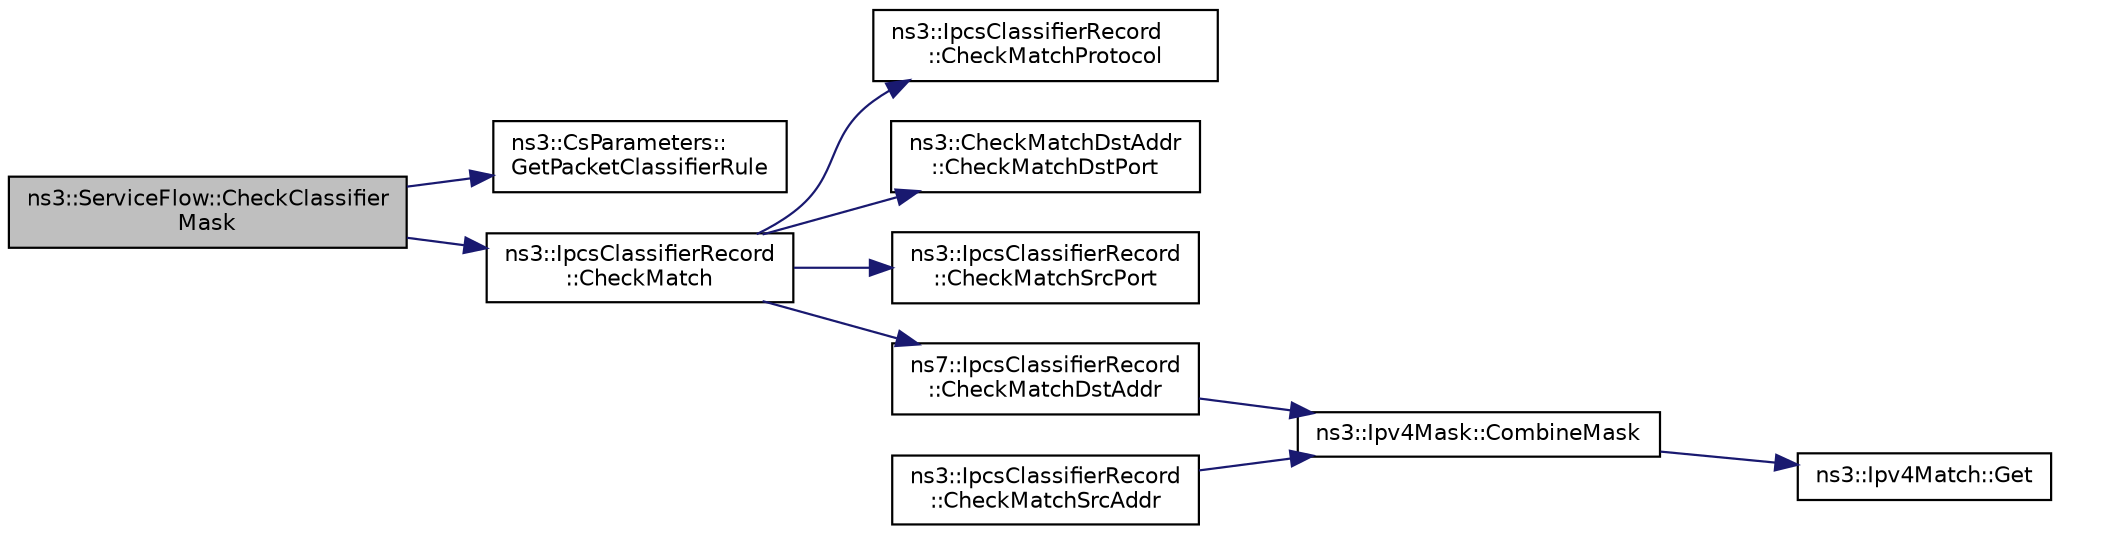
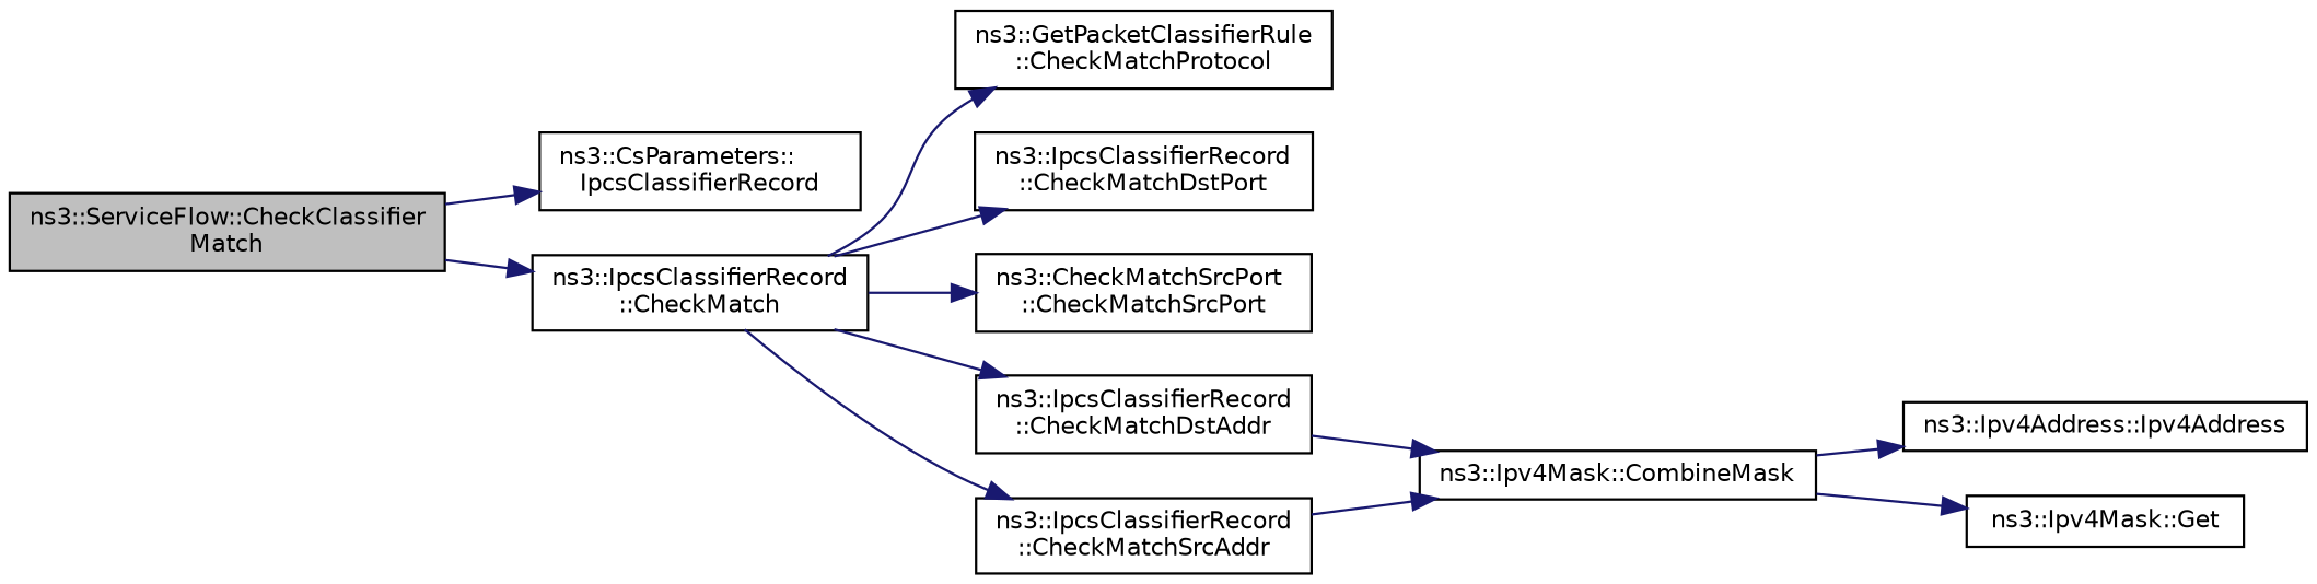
  digraph {
    rankdir=LR
    node [color=black fillcolor=white fontname=Helvetica fontsize=10 shape=record style=filled]
    edge [color=midnightblue fontname=Helvetica fontsize=10 labelfontname=Helvetica labelfontsize=10 style=solid]
-   n1 [fillcolor=grey75 fontcolor=black height=0.2 label="ns3::ServiceFlow::CheckClassifier\lMask" width=0.4]
-   n2 [height=0.2 label="ns3::CsParameters::\lGetPacketClassifierRule" width=0.4]
+   n1 [fillcolor=grey75 fontcolor=black height=0.2 label="ns3::ServiceFlow::CheckClassifier\lMatch" width=0.4]
+   n2 [height=0.2 label="ns3::CsParameters::\lIpcsClassifierRecord" width=0.4]
    n3 [height=0.2 label="ns3::IpcsClassifierRecord\l::CheckMatch" width=0.4]
-   n4 [height=0.2 label="ns3::IpcsClassifierRecord\l::CheckMatchProtocol" width=0.4]
-   n5 [height=0.2 label="ns3::CheckMatchDstAddr\l::CheckMatchDstPort" width=0.4]
-   n6 [height=0.2 label="ns3::IpcsClassifierRecord\l::CheckMatchSrcPort" width=0.4]
-   n7 [height=0.2 label="ns7::IpcsClassifierRecord\l::CheckMatchDstAddr" width=0.4]
+   n4 [height=0.2 label="ns3::GetPacketClassifierRule\l::CheckMatchProtocol" width=0.4]
+   n5 [height=0.2 label="ns3::IpcsClassifierRecord\l::CheckMatchDstPort" width=0.4]
+   n6 [height=0.2 label="ns3::CheckMatchSrcPort\l::CheckMatchSrcPort" width=0.4]
+   n7 [height=0.2 label="ns3::IpcsClassifierRecord\l::CheckMatchDstAddr" width=0.4]
    n8 [height=0.2 label="ns3::IpcsClassifierRecord\l::CheckMatchSrcAddr" width=0.4]
    n9 [height=0.2 label="ns3::Ipv4Mask::CombineMask" width=0.4]
-   n11 [height=0.2 label="ns3::Ipv4Match::Get" width=0.4]
+   n10 [height=0.2 label="ns3::Ipv4Address::Ipv4Address" width=0.4]
+   n11 [height=0.2 label="ns3::Ipv4Mask::Get" width=0.4]
    n1 -> n2
    n1 -> n3
    n3 -> n4
    n3 -> n5
    n3 -> n6
    n3 -> n7
+   n3 -> n8
    n7 -> n9
    n8 -> n9
+   n9 -> n10
    n9 -> n11
  }
